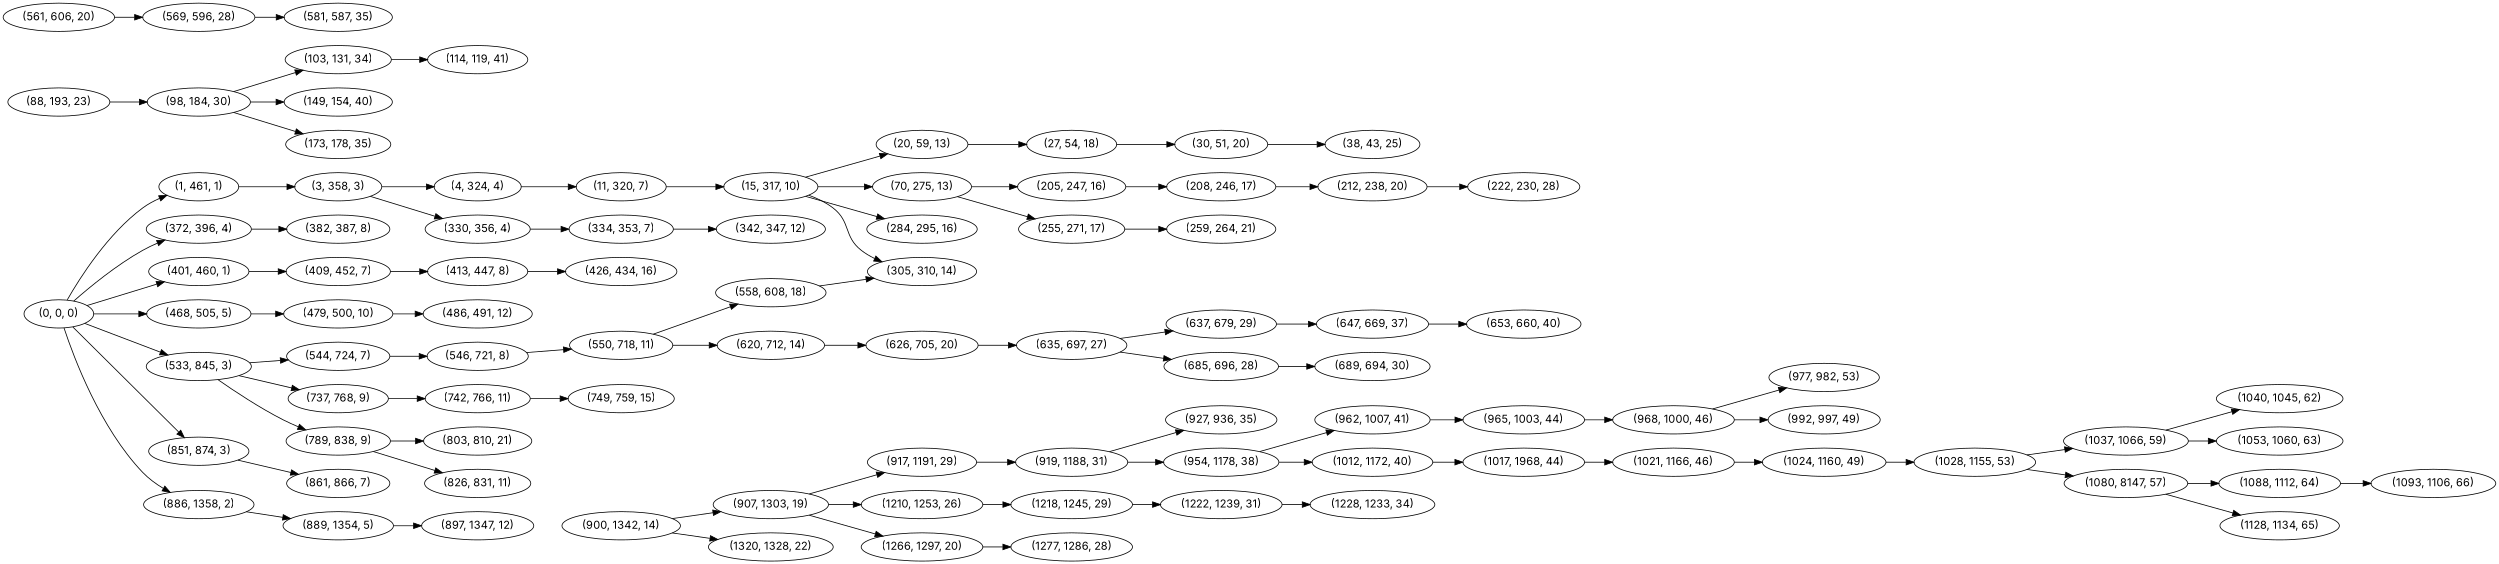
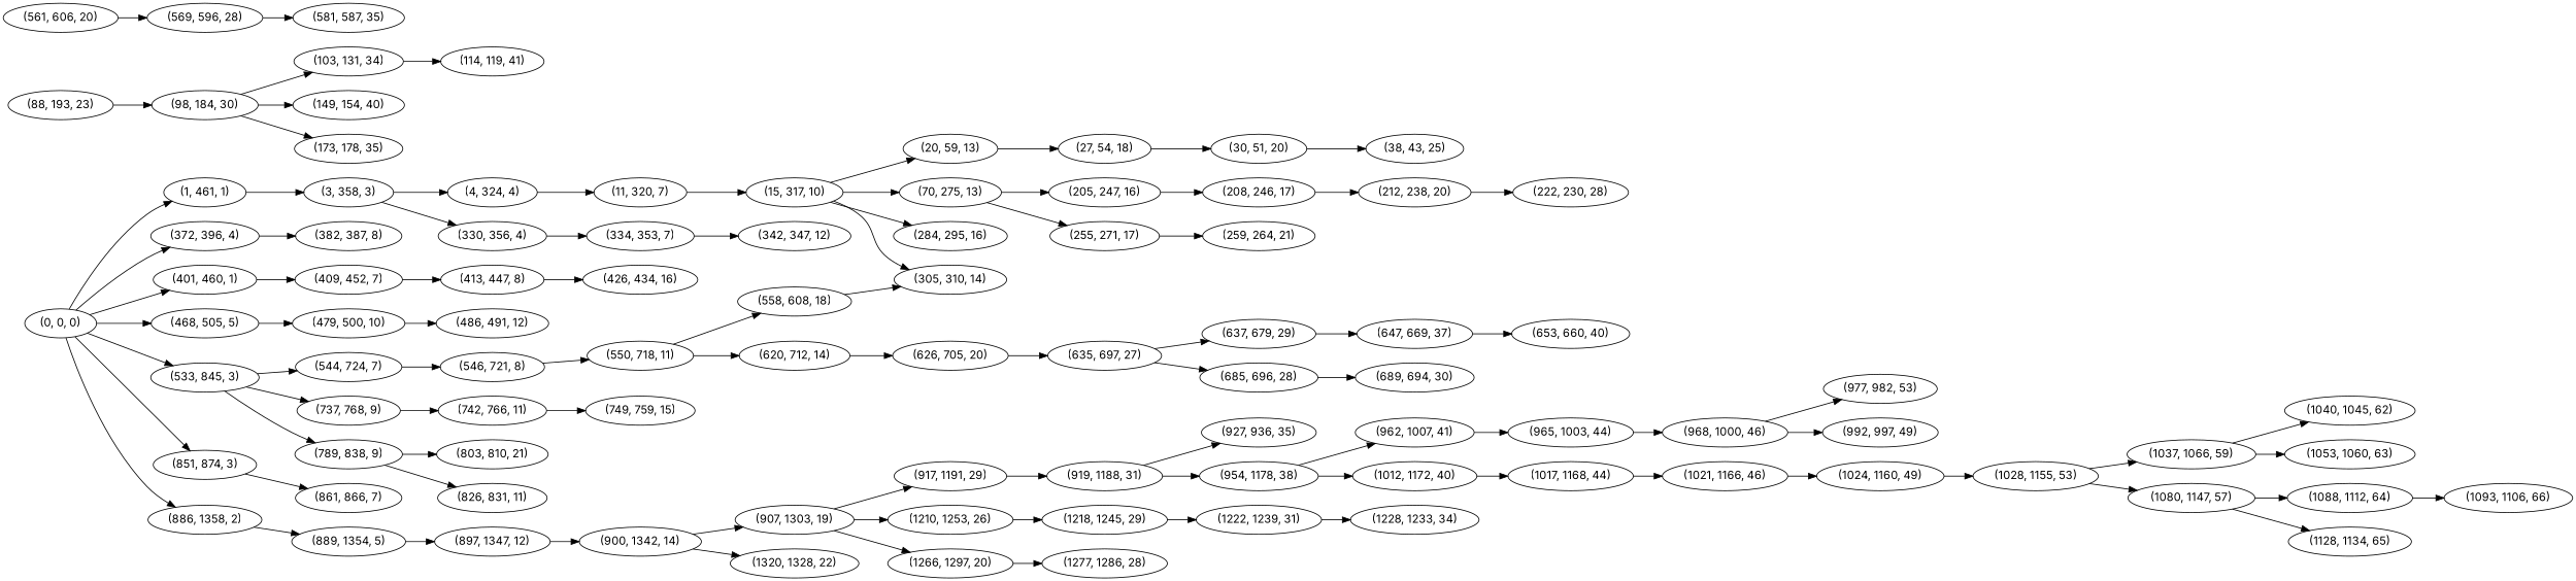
  digraph {
    fontname=Inter
    rankdir=LR
    node [fontname=Inter]
    edge [fontname=Inter]
    n1 [label="(1, 461, 1)"]
    "(0, 0, 0)"
    "(372, 396, 4)"
    "(401, 460, 1)"
    "(468, 505, 5)"
    "(533, 845, 3)"
    "(851, 874, 3)"
    "(886, 1358, 2)"
    "(3, 358, 3)"
    "(382, 387, 8)"
    "(409, 452, 7)"
    "(479, 500, 10)"
    "(544, 724, 7)"
    "(737, 768, 9)"
    "(789, 838, 9)"
    "(861, 866, 7)"
    "(889, 1354, 5)"
    "(4, 324, 4)"
    "(330, 356, 4)"
    "(11, 320, 7)"
    "(334, 353, 7)"
    "(15, 317, 10)"
    "(20, 59, 13)"
    "(70, 275, 13)"
    "(284, 295, 16)"
    "(305, 310, 14)"
    "(27, 54, 18)"
    "(205, 247, 16)"
    "(255, 271, 17)"
    "(30, 51, 20)"
    "(38, 43, 25)"
    "(208, 246, 17)"
    "(259, 264, 21)"
    "(88, 193, 23)"
    "(98, 184, 30)"
    "(103, 131, 34)"
    "(149, 154, 40)"
    "(173, 178, 35)"
    "(114, 119, 41)"
    "(212, 238, 20)"
    "(222, 230, 28)"
    "(342, 347, 12)"
    "(413, 447, 8)"
    "(426, 434, 16)"
    "(486, 491, 12)"
    "(546, 721, 8)"
    "(742, 766, 11)"
    "(803, 810, 21)"
    "(826, 831, 11)"
    "(550, 718, 11)"
    "(558, 608, 18)"
    "(620, 712, 14)"
    "(626, 705, 20)"
    "(561, 606, 20)"
    "(569, 596, 28)"
    "(581, 587, 35)"
    "(635, 697, 27)"
    "(637, 679, 29)"
    "(685, 696, 28)"
    "(647, 669, 37)"
    "(689, 694, 30)"
    "(653, 660, 40)"
    "(749, 759, 15)"
    "(897, 1347, 12)"
    "(900, 1342, 14)"
    "(907, 1303, 19)"
    "(1320, 1328, 22)"
    "(917, 1191, 29)"
    "(1210, 1253, 26)"
    "(1266, 1297, 20)"
    "(919, 1188, 31)"
    "(1218, 1245, 29)"
    "(1277, 1286, 28)"
    "(927, 936, 35)"
    "(954, 1178, 38)"
    "(962, 1007, 41)"
    "(1012, 1172, 40)"
    "(965, 1003, 44)"
-   "(1017, 1168, 44)" [label="(1017, 1968, 44)"]
+   "(1017, 1168, 44)"
    "(968, 1000, 46)"
    "(977, 982, 53)"
    "(992, 997, 49)"
    "(1021, 1166, 46)"
    "(1024, 1160, 49)"
    "(1028, 1155, 53)"
    "(1037, 1066, 59)"
-   "(1080, 1147, 57)" [label="(1080, 8147, 57)"]
+   "(1080, 1147, 57)"
    "(1040, 1045, 62)"
    "(1053, 1060, 63)"
    "(1088, 1112, 64)"
    "(1128, 1134, 65)"
    "(1093, 1106, 66)"
    "(1222, 1239, 31)"
    "(1228, 1233, 34)"
    n1 -> "(3, 358, 3)"
    "(0, 0, 0)" -> n1
    "(0, 0, 0)" -> "(372, 396, 4)"
    "(0, 0, 0)" -> "(401, 460, 1)"
    "(0, 0, 0)" -> "(468, 505, 5)"
    "(0, 0, 0)" -> "(533, 845, 3)"
    "(0, 0, 0)" -> "(851, 874, 3)"
    "(0, 0, 0)" -> "(886, 1358, 2)"
    "(372, 396, 4)" -> "(382, 387, 8)"
    "(401, 460, 1)" -> "(409, 452, 7)"
    "(468, 505, 5)" -> "(479, 500, 10)"
    "(533, 845, 3)" -> "(544, 724, 7)"
    "(533, 845, 3)" -> "(737, 768, 9)"
    "(533, 845, 3)" -> "(789, 838, 9)"
    "(851, 874, 3)" -> "(861, 866, 7)"
    "(886, 1358, 2)" -> "(889, 1354, 5)"
    "(3, 358, 3)" -> "(4, 324, 4)"
    "(3, 358, 3)" -> "(330, 356, 4)"
    "(409, 452, 7)" -> "(413, 447, 8)"
    "(479, 500, 10)" -> "(486, 491, 12)"
    "(544, 724, 7)" -> "(546, 721, 8)"
    "(737, 768, 9)" -> "(742, 766, 11)"
    "(789, 838, 9)" -> "(803, 810, 21)"
    "(789, 838, 9)" -> "(826, 831, 11)"
    "(889, 1354, 5)" -> "(897, 1347, 12)"
    "(4, 324, 4)" -> "(11, 320, 7)"
    "(330, 356, 4)" -> "(334, 353, 7)"
    "(11, 320, 7)" -> "(15, 317, 10)"
    "(334, 353, 7)" -> "(342, 347, 12)"
    "(15, 317, 10)" -> "(20, 59, 13)"
    "(15, 317, 10)" -> "(70, 275, 13)"
    "(15, 317, 10)" -> "(284, 295, 16)"
    "(15, 317, 10)" -> "(305, 310, 14)"
    "(20, 59, 13)" -> "(27, 54, 18)"
    "(70, 275, 13)" -> "(205, 247, 16)"
    "(70, 275, 13)" -> "(255, 271, 17)"
    "(27, 54, 18)" -> "(30, 51, 20)"
    "(205, 247, 16)" -> "(208, 246, 17)"
    "(255, 271, 17)" -> "(259, 264, 21)"
    "(30, 51, 20)" -> "(38, 43, 25)"
    "(208, 246, 17)" -> "(212, 238, 20)"
    "(88, 193, 23)" -> "(98, 184, 30)"
    "(98, 184, 30)" -> "(103, 131, 34)"
    "(98, 184, 30)" -> "(149, 154, 40)"
    "(98, 184, 30)" -> "(173, 178, 35)"
    "(103, 131, 34)" -> "(114, 119, 41)"
    "(212, 238, 20)" -> "(222, 230, 28)"
    "(413, 447, 8)" -> "(426, 434, 16)"
    "(546, 721, 8)" -> "(550, 718, 11)"
    "(742, 766, 11)" -> "(749, 759, 15)"
    "(550, 718, 11)" -> "(558, 608, 18)"
    "(550, 718, 11)" -> "(620, 712, 14)"
    "(558, 608, 18)" -> "(305, 310, 14)"
    "(620, 712, 14)" -> "(626, 705, 20)"
    "(626, 705, 20)" -> "(635, 697, 27)"
    "(561, 606, 20)" -> "(569, 596, 28)"
    "(569, 596, 28)" -> "(581, 587, 35)"
    "(635, 697, 27)" -> "(637, 679, 29)"
    "(635, 697, 27)" -> "(685, 696, 28)"
    "(637, 679, 29)" -> "(647, 669, 37)"
    "(685, 696, 28)" -> "(689, 694, 30)"
    "(647, 669, 37)" -> "(653, 660, 40)"
+   "(897, 1347, 12)" -> "(900, 1342, 14)"
    "(900, 1342, 14)" -> "(907, 1303, 19)"
    "(900, 1342, 14)" -> "(1320, 1328, 22)"
    "(907, 1303, 19)" -> "(917, 1191, 29)"
    "(907, 1303, 19)" -> "(1210, 1253, 26)"
    "(907, 1303, 19)" -> "(1266, 1297, 20)"
    "(917, 1191, 29)" -> "(919, 1188, 31)"
    "(1210, 1253, 26)" -> "(1218, 1245, 29)"
    "(1266, 1297, 20)" -> "(1277, 1286, 28)"
    "(919, 1188, 31)" -> "(927, 936, 35)"
    "(919, 1188, 31)" -> "(954, 1178, 38)"
    "(1218, 1245, 29)" -> "(1222, 1239, 31)"
    "(954, 1178, 38)" -> "(962, 1007, 41)"
    "(954, 1178, 38)" -> "(1012, 1172, 40)"
    "(962, 1007, 41)" -> "(965, 1003, 44)"
    "(1012, 1172, 40)" -> "(1017, 1168, 44)"
    "(965, 1003, 44)" -> "(968, 1000, 46)"
    "(1017, 1168, 44)" -> "(1021, 1166, 46)"
    "(968, 1000, 46)" -> "(977, 982, 53)"
    "(968, 1000, 46)" -> "(992, 997, 49)"
    "(1021, 1166, 46)" -> "(1024, 1160, 49)"
    "(1024, 1160, 49)" -> "(1028, 1155, 53)"
    "(1028, 1155, 53)" -> "(1037, 1066, 59)"
    "(1028, 1155, 53)" -> "(1080, 1147, 57)"
    "(1037, 1066, 59)" -> "(1040, 1045, 62)"
    "(1037, 1066, 59)" -> "(1053, 1060, 63)"
    "(1080, 1147, 57)" -> "(1088, 1112, 64)"
    "(1080, 1147, 57)" -> "(1128, 1134, 65)"
    "(1088, 1112, 64)" -> "(1093, 1106, 66)"
    "(1222, 1239, 31)" -> "(1228, 1233, 34)"
  }
